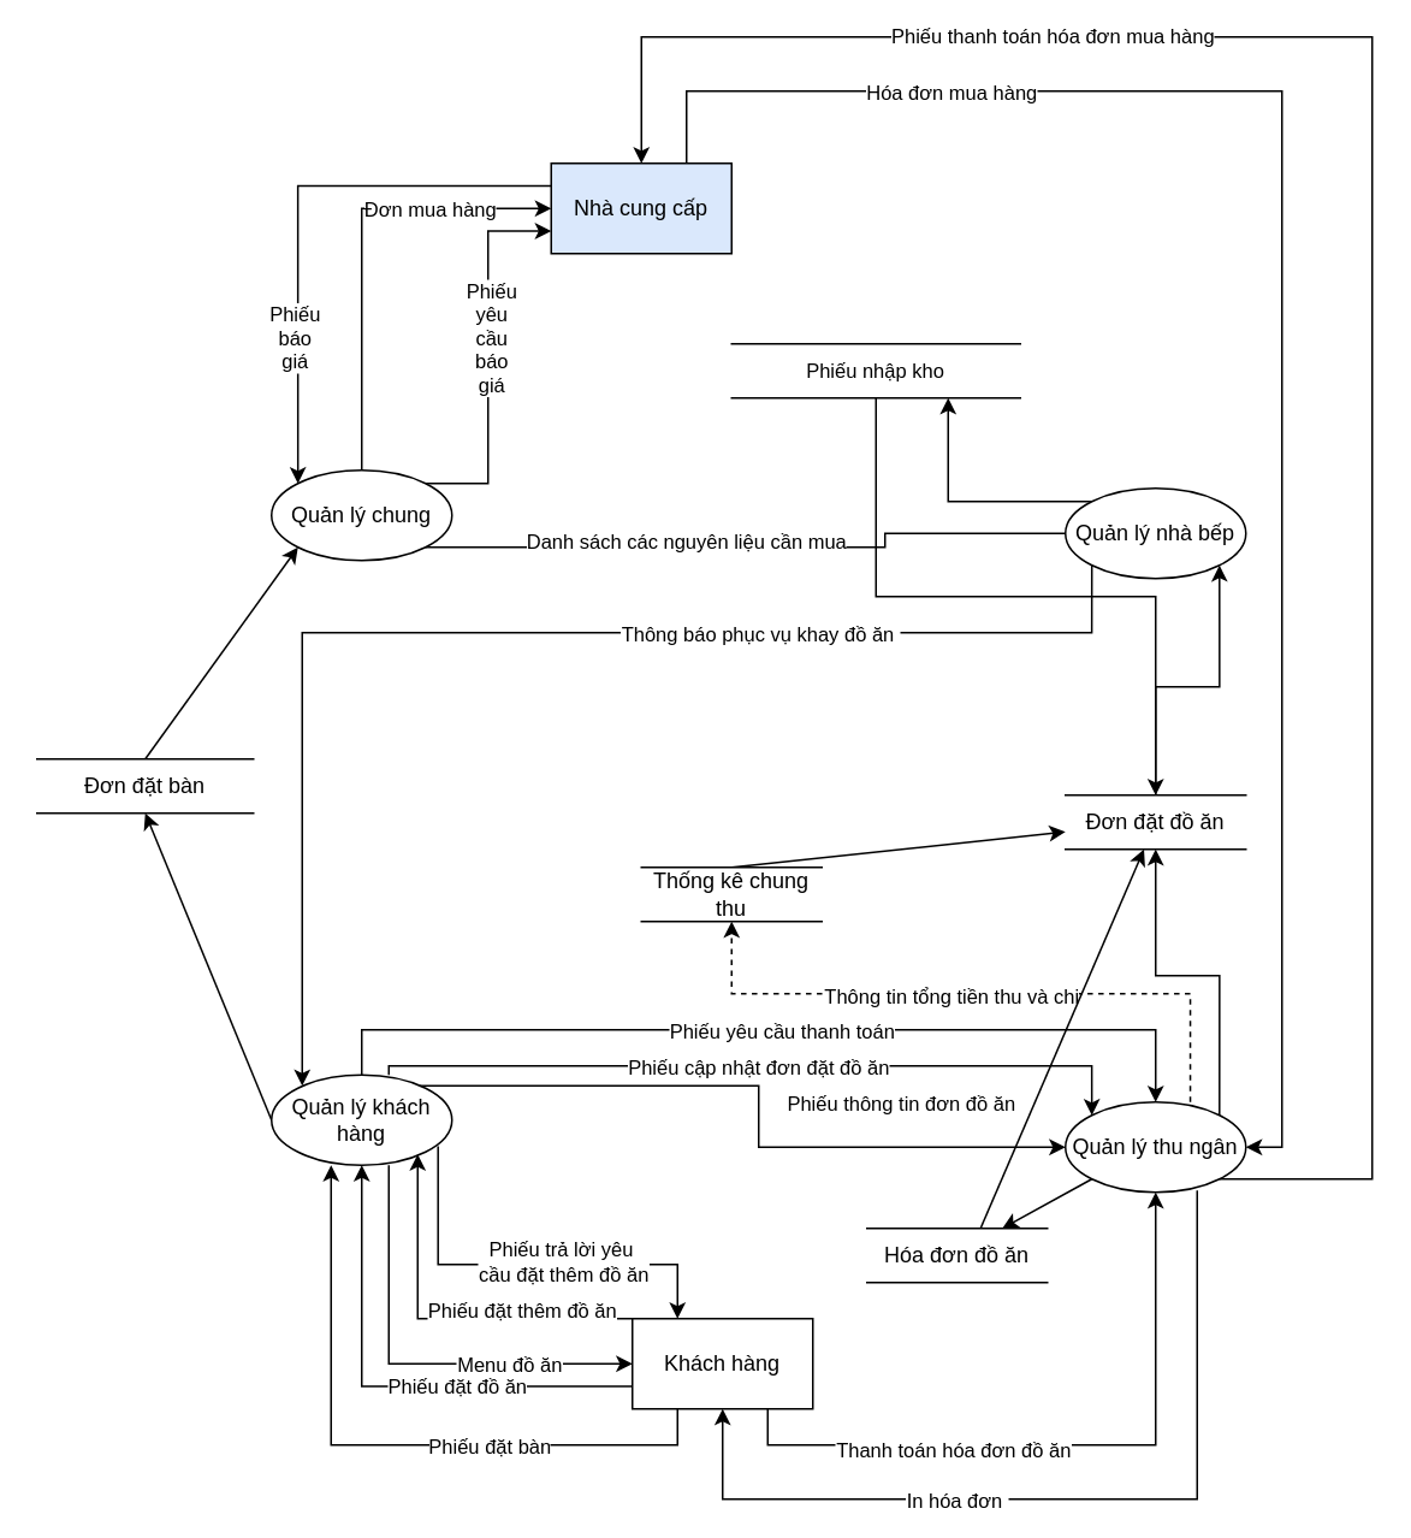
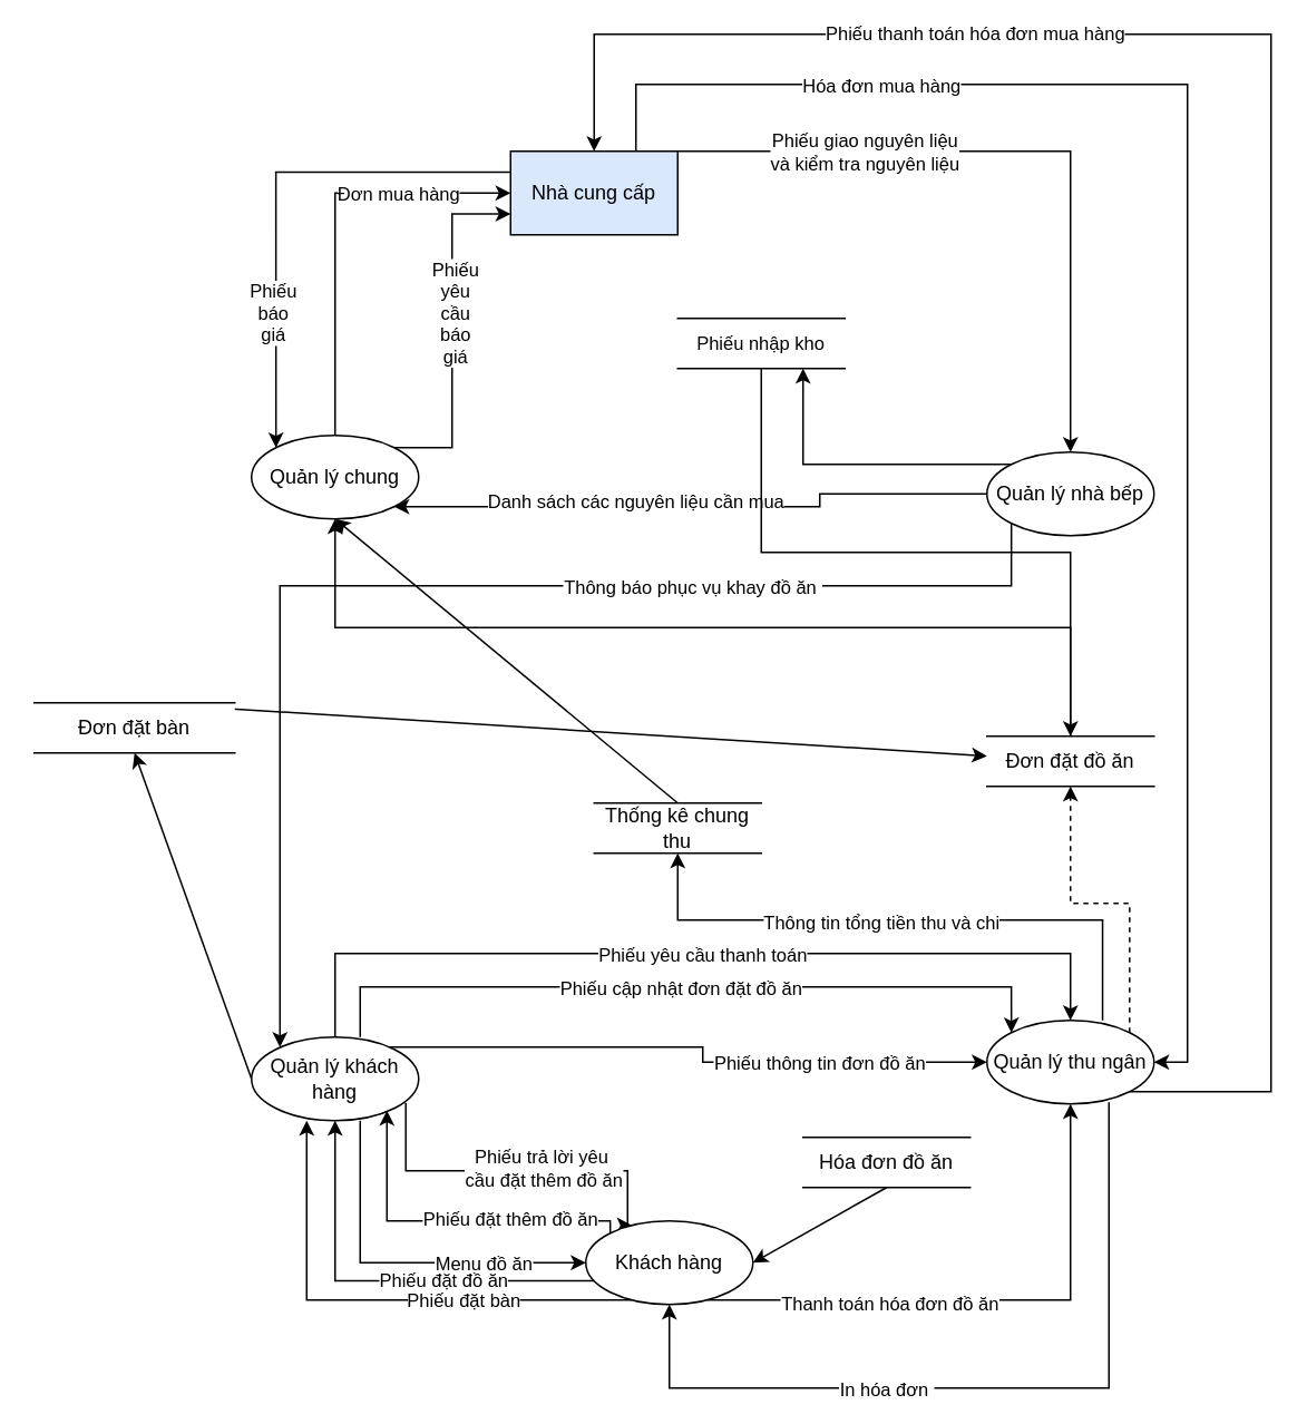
  <mxCell id="0" />
  <mxCell id="1" parent="0" />
  <mxCell id="2" style="edgeStyle=orthogonalEdgeStyle;rounded=0;orthogonalLoop=1;jettySize=auto;html=1;exitX=0;exitY=0;exitDx=0;exitDy=0;entryX=0.75;entryY=1;entryDx=0;entryDy=0;fontFamily=Helvetica;fontSize=11;fontColor=default;" parent="1" source="5" target="45" edge="1"><mxGeometry relative="1" as="geometry" /></mxCell>
- <mxCell id="3" style="edgeStyle=orthogonalEdgeStyle;rounded=0;orthogonalLoop=1;jettySize=auto;html=1;exitX=0;exitY=0.5;exitDx=0;exitDy=0;entryX=1;entryY=1;entryDx=0;entryDy=0;fontFamily=Helvetica;fontSize=11;fontColor=default;endArrow=none;" parent="1" source="5" target="10" edge="1"><mxGeometry relative="1" as="geometry"><Array as="points"><mxPoint x="490" y="295" /><mxPoint x="490" y="303" /></Array></mxGeometry></mxCell>
+ <mxCell id="3" style="edgeStyle=orthogonalEdgeStyle;rounded=0;orthogonalLoop=1;jettySize=auto;html=1;exitX=0;exitY=0.5;exitDx=0;exitDy=0;entryX=1;entryY=1;entryDx=0;entryDy=0;fontFamily=Helvetica;fontSize=11;fontColor=default;" parent="1" source="5" target="10" edge="1"><mxGeometry relative="1" as="geometry"><Array as="points"><mxPoint x="490" y="295" /><mxPoint x="490" y="303" /></Array></mxGeometry></mxCell>
  <mxCell id="4" value="Danh sách các nguyên liệu cần mua" style="edgeLabel;html=1;align=center;verticalAlign=middle;resizable=0;points=[];fontSize=11;fontFamily=Helvetica;fontColor=default;" parent="3" vertex="1" connectable="0"><mxGeometry x="0.284" relative="1" as="geometry"><mxPoint x="15" y="-3" as="offset" /></mxGeometry></mxCell>
  <mxCell id="5" value="Quản lý nhà bếp" style="shape=ellipse;html=1;dashed=0;whiteSpace=wrap;perimeter=ellipsePerimeter;" parent="1" vertex="1"><mxGeometry x="590" y="270" width="100" height="50" as="geometry" /></mxCell>
  <mxCell id="6" style="rounded=0;orthogonalLoop=1;jettySize=auto;html=1;exitX=1;exitY=0;exitDx=0;exitDy=0;entryX=0;entryY=0.75;entryDx=0;entryDy=0;edgeStyle=orthogonalEdgeStyle;" parent="1" source="10" target="43" edge="1"><mxGeometry relative="1" as="geometry"><Array as="points"><mxPoint x="270" y="268" /><mxPoint x="270" y="128" /></Array></mxGeometry></mxCell>
  <mxCell id="7" value="Phiếu &lt;br&gt;yêu &lt;br&gt;cầu &lt;br&gt;báo &lt;br&gt;giá" style="edgeLabel;html=1;align=center;verticalAlign=middle;resizable=0;points=[];" parent="6" vertex="1" connectable="0"><mxGeometry x="0.097" y="-1" relative="1" as="geometry"><mxPoint as="offset" /></mxGeometry></mxCell>
  <mxCell id="8" style="edgeStyle=orthogonalEdgeStyle;rounded=0;orthogonalLoop=1;jettySize=auto;html=1;exitX=0.5;exitY=0;exitDx=0;exitDy=0;entryX=0;entryY=0.5;entryDx=0;entryDy=0;fontFamily=Helvetica;fontSize=11;fontColor=default;" parent="1" source="10" target="43" edge="1"><mxGeometry relative="1" as="geometry" /></mxCell>
  <mxCell id="9" value="Đơn mua hàng" style="edgeLabel;html=1;align=center;verticalAlign=middle;resizable=0;points=[];fontSize=11;fontFamily=Helvetica;fontColor=default;" parent="8" vertex="1" connectable="0"><mxGeometry x="0.327" y="1" relative="1" as="geometry"><mxPoint x="16" y="1" as="offset" /></mxGeometry></mxCell>
  <mxCell id="10" value="Quản lý chung" style="shape=ellipse;html=1;dashed=0;whiteSpace=wrap;perimeter=ellipsePerimeter;" parent="1" vertex="1"><mxGeometry x="150" y="260" width="100" height="50" as="geometry" /></mxCell>
  <mxCell id="11" style="rounded=0;orthogonalLoop=1;jettySize=auto;html=1;exitX=0;exitY=0.5;exitDx=0;exitDy=0;entryX=0.5;entryY=1;entryDx=0;entryDy=0;exitPerimeter=0;" parent="1" source="22" target="33" edge="1"><mxGeometry relative="1" as="geometry" /></mxCell>
  <mxCell id="12" style="edgeStyle=orthogonalEdgeStyle;rounded=0;orthogonalLoop=1;jettySize=auto;html=1;exitX=0.65;exitY=1;exitDx=0;exitDy=0;exitPerimeter=0;entryX=0;entryY=0.5;entryDx=0;entryDy=0;" edge="1" parent="1" source="22" target="36"><mxGeometry relative="1" as="geometry" /></mxCell>
  <mxCell id="13" value="Menu đồ ăn" style="edgeLabel;html=1;align=center;verticalAlign=middle;resizable=0;points=[];" vertex="1" connectable="0" parent="12"><mxGeometry x="0.433" relative="1" as="geometry"><mxPoint as="offset" /></mxGeometry></mxCell>
  <mxCell id="14" style="edgeStyle=orthogonalEdgeStyle;rounded=0;orthogonalLoop=1;jettySize=auto;html=1;exitX=0.923;exitY=0.791;exitDx=0;exitDy=0;exitPerimeter=0;entryX=0.25;entryY=0;entryDx=0;entryDy=0;" edge="1" parent="1" source="22" target="36"><mxGeometry relative="1" as="geometry"><Array as="points"><mxPoint x="242" y="700" /><mxPoint x="375" y="700" /></Array></mxGeometry></mxCell>
  <mxCell id="15" value="Phiếu trả lời yêu&amp;nbsp;&lt;br&gt;cầu đặt thêm đồ ăn" style="edgeLabel;html=1;align=center;verticalAlign=middle;resizable=0;points=[];" vertex="1" connectable="0" parent="14"><mxGeometry x="0.184" y="2" relative="1" as="geometry"><mxPoint as="offset" /></mxGeometry></mxCell>
  <mxCell id="16" style="edgeStyle=orthogonalEdgeStyle;rounded=0;orthogonalLoop=1;jettySize=auto;html=1;exitX=0.81;exitY=0.12;exitDx=0;exitDy=0;exitPerimeter=0;entryX=0;entryY=0.5;entryDx=0;entryDy=0;" edge="1" parent="1" source="22" target="31"><mxGeometry relative="1" as="geometry" /></mxCell>
  <mxCell id="17" value="Phiếu thông tin đơn đồ ăn" style="edgeLabel;html=1;align=center;verticalAlign=middle;resizable=0;points=[];" vertex="1" connectable="0" parent="16"><mxGeometry x="-0.325" y="1" relative="1" as="geometry"><mxPoint x="134" y="10" as="offset" /></mxGeometry></mxCell>
  <mxCell id="18" style="edgeStyle=orthogonalEdgeStyle;rounded=0;orthogonalLoop=1;jettySize=auto;html=1;exitX=0.65;exitY=0;exitDx=0;exitDy=0;exitPerimeter=0;entryX=0;entryY=0;entryDx=0;entryDy=0;" edge="1" parent="1" source="22" target="31"><mxGeometry relative="1" as="geometry"><Array as="points"><mxPoint x="215" y="590" /><mxPoint x="604" y="590" /></Array></mxGeometry></mxCell>
  <mxCell id="19" value="Phiếu cập nhật đơn đặt đồ ăn" style="edgeLabel;html=1;align=center;verticalAlign=middle;resizable=0;points=[];" vertex="1" connectable="0" parent="18"><mxGeometry x="-0.015" relative="1" as="geometry"><mxPoint x="1" as="offset" /></mxGeometry></mxCell>
  <mxCell id="20" style="edgeStyle=orthogonalEdgeStyle;rounded=0;orthogonalLoop=1;jettySize=auto;html=1;exitX=0.5;exitY=0;exitDx=0;exitDy=0;exitPerimeter=0;entryX=0.5;entryY=0;entryDx=0;entryDy=0;" edge="1" parent="1" source="22" target="31"><mxGeometry relative="1" as="geometry"><Array as="points"><mxPoint x="200" y="570" /><mxPoint x="640" y="570" /></Array></mxGeometry></mxCell>
  <mxCell id="21" value="Phiếu yêu cầu thanh toán" style="edgeLabel;html=1;align=center;verticalAlign=middle;resizable=0;points=[];" vertex="1" connectable="0" parent="20"><mxGeometry x="0.016" relative="1" as="geometry"><mxPoint as="offset" /></mxGeometry></mxCell>
- <mxCell id="22" value="Quản lý khách hàng" style="shape=ellipse;html=1;dashed=0;whiteSpace=wrap;perimeter=ellipsePerimeter;points=[[0,0.5,0,0,0],[0.17,0.12,0,0,0],[0.17,0.88,0,0,0],[0.33,0,0,0,0],[0.33,1,0,0,0],[0.5,0,0,0,0],[0.5,1,0,0,0],[0.65,0,0,0,0],[0.65,1,0,0,0],[0.81,0.12,0,0,0],[0.81,0.88,0,0,0],[1,0.5,0,0,0]];" parent="1" vertex="1"><mxGeometry x="150" y="595" width="100" height="50" as="geometry" /></mxCell>
+ <mxCell id="22" value="Quản lý khách hàng" style="shape=ellipse;html=1;dashed=0;whiteSpace=wrap;perimeter=ellipsePerimeter;points=[[0,0.5,0,0,0],[0.17,0.12,0,0,0],[0.17,0.88,0,0,0],[0.33,0,0,0,0],[0.33,1,0,0,0],[0.5,0,0,0,0],[0.5,1,0,0,0],[0.65,0,0,0,0],[0.65,1,0,0,0],[0.81,0.12,0,0,0],[0.81,0.88,0,0,0],[1,0.5,0,0,0]];" parent="1" vertex="1"><mxGeometry x="150" y="620" width="100" height="50" as="geometry" /></mxCell>
  <mxCell id="23" style="edgeStyle=orthogonalEdgeStyle;rounded=0;orthogonalLoop=1;jettySize=auto;html=1;exitX=1;exitY=1;exitDx=0;exitDy=0;entryX=0.5;entryY=0;entryDx=0;entryDy=0;fontFamily=Helvetica;fontSize=11;fontColor=default;" parent="1" source="31" target="43" edge="1"><mxGeometry relative="1" as="geometry"><Array as="points"><mxPoint x="760" y="652" /><mxPoint x="760" y="20" /><mxPoint x="355" y="20" /></Array></mxGeometry></mxCell>
  <mxCell id="24" value="Phiếu thanh toán hóa đơn mua hàng" style="edgeLabel;html=1;align=center;verticalAlign=middle;resizable=0;points=[];fontSize=11;fontFamily=Helvetica;fontColor=default;" parent="23" vertex="1" connectable="0"><mxGeometry x="0.502" y="-1" relative="1" as="geometry"><mxPoint as="offset" /></mxGeometry></mxCell>
- <mxCell id="25" style="edgeStyle=orthogonalEdgeStyle;rounded=0;orthogonalLoop=1;jettySize=auto;html=1;exitX=1;exitY=0;exitDx=0;exitDy=0;entryX=0.5;entryY=1;entryDx=0;entryDy=0;" edge="1" parent="1" source="31" target="53"><mxGeometry relative="1" as="geometry" /></mxCell>
- <mxCell id="26" style="rounded=0;orthogonalLoop=1;jettySize=auto;html=1;exitX=0;exitY=1;exitDx=0;exitDy=0;entryX=0.75;entryY=0;entryDx=0;entryDy=0;" edge="1" parent="1" source="31" target="57"><mxGeometry relative="1" as="geometry" /></mxCell>
+ <mxCell id="25" style="edgeStyle=orthogonalEdgeStyle;rounded=0;orthogonalLoop=1;jettySize=auto;html=1;exitX=1;exitY=0;exitDx=0;exitDy=0;entryX=0.5;entryY=1;entryDx=0;entryDy=0;dashed=1;" edge="1" parent="1" source="31" target="53"><mxGeometry relative="1" as="geometry" /></mxCell>
  <mxCell id="27" style="edgeStyle=orthogonalEdgeStyle;rounded=0;orthogonalLoop=1;jettySize=auto;html=1;exitX=0.73;exitY=0.979;exitDx=0;exitDy=0;entryX=0.5;entryY=1;entryDx=0;entryDy=0;exitPerimeter=0;" edge="1" parent="1" source="31" target="36"><mxGeometry relative="1" as="geometry"><Array as="points"><mxPoint x="663" y="830" /><mxPoint x="400" y="830" /></Array></mxGeometry></mxCell>
  <mxCell id="28" value="In hóa đơn&amp;nbsp;" style="edgeLabel;html=1;align=center;verticalAlign=middle;resizable=0;points=[];" vertex="1" connectable="0" parent="27"><mxGeometry x="0.261" y="4" relative="1" as="geometry"><mxPoint y="-4" as="offset" /></mxGeometry></mxCell>
- <mxCell id="29" style="edgeStyle=orthogonalEdgeStyle;rounded=0;orthogonalLoop=1;jettySize=auto;html=1;exitX=0.692;exitY=0;exitDx=0;exitDy=0;exitPerimeter=0;dashed=1;" edge="1" parent="1" source="31" target="59"><mxGeometry relative="1" as="geometry"><Array as="points"><mxPoint x="659" y="550" /><mxPoint x="405" y="550" /></Array></mxGeometry></mxCell>
+ <mxCell id="29" style="edgeStyle=orthogonalEdgeStyle;rounded=0;orthogonalLoop=1;jettySize=auto;html=1;exitX=0.692;exitY=0;exitDx=0;exitDy=0;exitPerimeter=0;" edge="1" parent="1" source="31" target="59"><mxGeometry relative="1" as="geometry"><Array as="points"><mxPoint x="659" y="550" /><mxPoint x="405" y="550" /></Array></mxGeometry></mxCell>
  <mxCell id="30" value="Thông tin tổng tiền thu và chi" style="edgeLabel;html=1;align=center;verticalAlign=middle;resizable=0;points=[];" vertex="1" connectable="0" parent="29"><mxGeometry x="0.098" y="1" relative="1" as="geometry"><mxPoint x="1" as="offset" /></mxGeometry></mxCell>
  <mxCell id="31" value="Quản lý thu ngân" style="shape=ellipse;html=1;dashed=0;whiteSpace=wrap;perimeter=ellipsePerimeter;" parent="1" vertex="1"><mxGeometry x="590" y="610" width="100" height="50" as="geometry" /></mxCell>
- <mxCell id="32" style="rounded=0;orthogonalLoop=1;jettySize=auto;html=1;exitX=0.5;exitY=0;exitDx=0;exitDy=0;entryX=0;entryY=1;entryDx=0;entryDy=0;" parent="1" source="33" target="10" edge="1"><mxGeometry relative="1" as="geometry" /></mxCell>
+ <mxCell id="32" style="rounded=0;orthogonalLoop=1;jettySize=auto;html=1;exitX=0.5;exitY=0;exitDx=0;exitDy=0;" parent="1" source="33" target="53" edge="1"><mxGeometry relative="1" as="geometry" /></mxCell>
  <mxCell id="33" value="Đơn đặt bàn" style="html=1;dashed=0;whiteSpace=wrap;shape=partialRectangle;right=0;left=0;" parent="1" vertex="1"><mxGeometry x="20" y="420" width="120" height="30" as="geometry" /></mxCell>
  <mxCell id="34" style="edgeStyle=orthogonalEdgeStyle;rounded=0;orthogonalLoop=1;jettySize=auto;html=1;exitX=0.75;exitY=1;exitDx=0;exitDy=0;entryX=0.5;entryY=1;entryDx=0;entryDy=0;" edge="1" parent="1" source="36" target="31"><mxGeometry relative="1" as="geometry" /></mxCell>
  <mxCell id="35" value="Thanh toán hóa đơn đồ ăn" style="edgeLabel;html=1;align=center;verticalAlign=middle;resizable=0;points=[];" vertex="1" connectable="0" parent="34"><mxGeometry x="-0.35" y="-2" relative="1" as="geometry"><mxPoint as="offset" /></mxGeometry></mxCell>
- <mxCell id="36" value="Khách hàng" style="html=1;dashed=0;whiteSpace=wrap;" parent="1" vertex="1"><mxGeometry x="350" y="730" width="100" height="50" as="geometry" /></mxCell>
+ <mxCell id="36" value="Khách hàng" style="ellipse;html=1;dashed=0;whiteSpace=wrap;" parent="1" vertex="1"><mxGeometry x="350" y="730" width="100" height="50" as="geometry" /></mxCell>
  <mxCell id="37" style="edgeStyle=orthogonalEdgeStyle;rounded=0;orthogonalLoop=1;jettySize=auto;html=1;exitX=0;exitY=0.25;exitDx=0;exitDy=0;entryX=0;entryY=0;entryDx=0;entryDy=0;fontFamily=Helvetica;fontSize=11;fontColor=default;" parent="1" source="43" target="10" edge="1"><mxGeometry relative="1" as="geometry" /></mxCell>
  <mxCell id="38" value="Phiếu&lt;br&gt;báo&lt;br&gt;giá" style="edgeLabel;html=1;align=center;verticalAlign=middle;resizable=0;points=[];fontSize=11;fontFamily=Helvetica;fontColor=default;" parent="37" vertex="1" connectable="0"><mxGeometry x="0.307" y="-2" relative="1" as="geometry"><mxPoint y="25" as="offset" /></mxGeometry></mxCell>
+ <mxCell id="39" style="edgeStyle=orthogonalEdgeStyle;rounded=0;orthogonalLoop=1;jettySize=auto;html=1;exitX=1;exitY=0;exitDx=0;exitDy=0;entryX=0.5;entryY=0;entryDx=0;entryDy=0;fontFamily=Helvetica;fontSize=11;fontColor=default;" parent="1" source="43" target="5" edge="1"><mxGeometry relative="1" as="geometry"><Array as="points"><mxPoint x="640" y="90" /></Array></mxGeometry></mxCell>
+ <mxCell id="40" value="Phiếu giao nguyên liệu&lt;br&gt;và kiểm tra nguyên liệu" style="edgeLabel;html=1;align=center;verticalAlign=middle;resizable=0;points=[];fontSize=11;fontFamily=Helvetica;fontColor=default;" parent="39" vertex="1" connectable="0"><mxGeometry x="-0.586" y="-1" relative="1" as="geometry"><mxPoint x="25" y="-1" as="offset" /></mxGeometry></mxCell>
  <mxCell id="41" style="edgeStyle=orthogonalEdgeStyle;rounded=0;orthogonalLoop=1;jettySize=auto;html=1;exitX=0.75;exitY=0;exitDx=0;exitDy=0;entryX=1;entryY=0.5;entryDx=0;entryDy=0;fontFamily=Helvetica;fontSize=11;fontColor=default;" parent="1" source="43" target="31" edge="1"><mxGeometry relative="1" as="geometry"><Array as="points"><mxPoint x="380" y="50" /><mxPoint x="710" y="50" /><mxPoint x="710" y="635" /></Array></mxGeometry></mxCell>
  <mxCell id="42" value="Hóa đơn mua hàng" style="edgeLabel;html=1;align=center;verticalAlign=middle;resizable=0;points=[];fontSize=11;fontFamily=Helvetica;fontColor=default;" parent="41" vertex="1" connectable="0"><mxGeometry x="-0.621" relative="1" as="geometry"><mxPoint x="1" as="offset" /></mxGeometry></mxCell>
  <mxCell id="43" value="Nhà cung cấp" style="html=1;dashed=0;whiteSpace=wrap;fillColor=#dae8fc;" parent="1" vertex="1"><mxGeometry x="305" y="90" width="100" height="50" as="geometry" /></mxCell>
  <mxCell id="44" style="edgeStyle=orthogonalEdgeStyle;rounded=0;orthogonalLoop=1;jettySize=auto;html=1;exitX=0.5;exitY=1;exitDx=0;exitDy=0;fontFamily=Helvetica;fontSize=11;fontColor=default;" parent="1" source="45" target="53" edge="1"><mxGeometry relative="1" as="geometry" /></mxCell>
- <mxCell id="45" value="Phiếu nhập kho" style="html=1;dashed=0;whiteSpace=wrap;shape=partialRectangle;right=0;left=0;labelBackgroundColor=default;align=center;verticalAlign=middle;fontFamily=Helvetica;fontSize=11;fontColor=default;fillColor=none;gradientColor=none;" parent="1" vertex="1"><mxGeometry x="405" y="190" width="160" height="30" as="geometry" /></mxCell>
+ <mxCell id="45" value="Phiếu nhập kho" style="html=1;dashed=0;whiteSpace=wrap;shape=partialRectangle;right=0;left=0;labelBackgroundColor=default;align=center;verticalAlign=middle;fontFamily=Helvetica;fontSize=11;fontColor=default;fillColor=none;gradientColor=none;" parent="1" vertex="1"><mxGeometry x="405" y="190" width="100" height="30" as="geometry" /></mxCell>
  <mxCell id="46" style="edgeStyle=orthogonalEdgeStyle;rounded=0;orthogonalLoop=1;jettySize=auto;html=1;exitX=0.25;exitY=1;exitDx=0;exitDy=0;entryX=0.33;entryY=1;entryDx=0;entryDy=0;entryPerimeter=0;" edge="1" parent="1" source="36" target="22"><mxGeometry relative="1" as="geometry" /></mxCell>
  <mxCell id="47" value="Phiếu đặt bàn" style="edgeLabel;html=1;align=center;verticalAlign=middle;resizable=0;points=[];" vertex="1" connectable="0" parent="46"><mxGeometry x="-0.263" y="-1" relative="1" as="geometry"><mxPoint x="10" y="1" as="offset" /></mxGeometry></mxCell>
  <mxCell id="48" style="edgeStyle=orthogonalEdgeStyle;rounded=0;orthogonalLoop=1;jettySize=auto;html=1;exitX=0;exitY=0.75;exitDx=0;exitDy=0;entryX=0.5;entryY=1;entryDx=0;entryDy=0;entryPerimeter=0;" edge="1" parent="1" source="36" target="22"><mxGeometry relative="1" as="geometry" /></mxCell>
  <mxCell id="49" value="Phiếu đặt đồ ăn" style="edgeLabel;html=1;align=center;verticalAlign=middle;resizable=0;points=[];" vertex="1" connectable="0" parent="48"><mxGeometry x="-0.28" relative="1" as="geometry"><mxPoint as="offset" /></mxGeometry></mxCell>
  <mxCell id="50" style="edgeStyle=orthogonalEdgeStyle;rounded=0;orthogonalLoop=1;jettySize=auto;html=1;exitX=0;exitY=0;exitDx=0;exitDy=0;entryX=0.81;entryY=0.88;entryDx=0;entryDy=0;entryPerimeter=0;" edge="1" parent="1" source="36" target="22"><mxGeometry relative="1" as="geometry"><Array as="points"><mxPoint x="231" y="730" /></Array></mxGeometry></mxCell>
  <mxCell id="51" value="Phiếu đặt thêm đồ ăn" style="edgeLabel;html=1;align=center;verticalAlign=middle;resizable=0;points=[];" vertex="1" connectable="0" parent="50"><mxGeometry x="0.179" y="-2" relative="1" as="geometry"><mxPoint x="55" as="offset" /></mxGeometry></mxCell>
- <mxCell id="52" style="edgeStyle=orthogonalEdgeStyle;rounded=0;orthogonalLoop=1;jettySize=auto;html=1;exitX=0.5;exitY=0;exitDx=0;exitDy=0;entryX=1;entryY=1;entryDx=0;entryDy=0;" edge="1" parent="1" source="53" target="5"><mxGeometry relative="1" as="geometry" /></mxCell>
+ <mxCell id="52" style="edgeStyle=orthogonalEdgeStyle;rounded=0;orthogonalLoop=1;jettySize=auto;html=1;exitX=0.5;exitY=0;exitDx=0;exitDy=0;" edge="1" parent="1" source="53" target="10"><mxGeometry relative="1" as="geometry" /></mxCell>
  <mxCell id="53" value="Đơn đặt đồ ăn" style="html=1;dashed=0;whiteSpace=wrap;shape=partialRectangle;right=0;left=0;" vertex="1" parent="1"><mxGeometry x="590" y="440" width="100" height="30" as="geometry" /></mxCell>
  <mxCell id="54" style="edgeStyle=orthogonalEdgeStyle;rounded=0;orthogonalLoop=1;jettySize=auto;html=1;exitX=0;exitY=1;exitDx=0;exitDy=0;entryX=0.17;entryY=0.12;entryDx=0;entryDy=0;entryPerimeter=0;" edge="1" parent="1" source="5" target="22"><mxGeometry relative="1" as="geometry"><Array as="points"><mxPoint x="604" y="350" /><mxPoint x="167" y="350" /></Array></mxGeometry></mxCell>
  <mxCell id="55" value="Thông báo phục vụ khay đồ ăn&amp;nbsp;" style="edgeLabel;html=1;align=center;verticalAlign=middle;resizable=0;points=[];" vertex="1" connectable="0" parent="54"><mxGeometry x="-0.395" relative="1" as="geometry"><mxPoint x="-1" as="offset" /></mxGeometry></mxCell>
- <mxCell id="56" style="rounded=0;orthogonalLoop=1;jettySize=auto;html=1;exitX=0.5;exitY=1;exitDx=0;exitDy=0;" edge="1" parent="1" source="57" target="53"><mxGeometry relative="1" as="geometry" /></mxCell>
+ <mxCell id="56" style="rounded=0;orthogonalLoop=1;jettySize=auto;html=1;exitX=0.5;exitY=1;exitDx=0;exitDy=0;entryX=1;entryY=0.5;entryDx=0;entryDy=0;" edge="1" parent="1" source="57" target="36"><mxGeometry relative="1" as="geometry" /></mxCell>
  <mxCell id="57" value="Hóa đơn đồ ăn" style="html=1;dashed=0;whiteSpace=wrap;shape=partialRectangle;right=0;left=0;" vertex="1" parent="1"><mxGeometry x="480" y="680" width="100" height="30" as="geometry" /></mxCell>
- <mxCell id="58" style="rounded=0;orthogonalLoop=1;jettySize=auto;html=1;exitX=0.5;exitY=0;exitDx=0;exitDy=0;" edge="1" parent="1" source="59" target="53"><mxGeometry relative="1" as="geometry" /></mxCell>
+ <mxCell id="58" style="rounded=0;orthogonalLoop=1;jettySize=auto;html=1;exitX=0.5;exitY=0;exitDx=0;exitDy=0;entryX=0.5;entryY=1;entryDx=0;entryDy=0;" edge="1" parent="1" source="59" target="10"><mxGeometry relative="1" as="geometry" /></mxCell>
  <mxCell id="59" value="Thống kê chung thu" style="html=1;dashed=0;whiteSpace=wrap;shape=partialRectangle;right=0;left=0;" vertex="1" parent="1"><mxGeometry x="355" y="480" width="100" height="30" as="geometry" /></mxCell>
